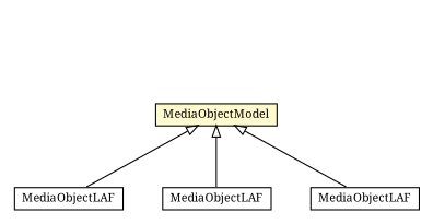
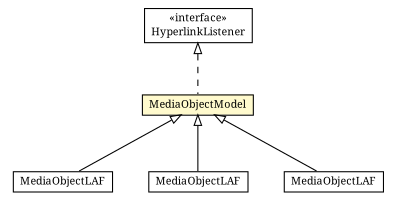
  digraph {
    fontname="Noto Serif"
    nodesep=0.25
    ranksep=0.5
    node [fontcolor=black fontname="Noto Serif" fontsize=10.0 shape=plaintext]
    edge [arrowtail=empty dir=back fontname="Noto Serif" fontsize=10 headport=p labelfontname=Helvetica labelfontsize=10 tailport=p]
    n1 [label=<<table title="org.universAAL.ui.handler.gui.swing.model.FormControl.MediaObjectModel" border="0" cellborder="1" cellspacing="0" cellpadding="2" port="p" bgcolor="lemonChiffon" href="./MediaObjectModel.html"> 		<tr><td><table border="0" cellspacing="0" cellpadding="1"> <tr><td align="center" balign="center"> MediaObjectModel </td></tr> 		</table></td></tr> 		</table>>]
    n2 [label=<<table title="org.universAAL.ui.handler.gui.swing.defaultLookAndFeel.MediaObjectLAF" border="0" cellborder="1" cellspacing="0" cellpadding="2" port="p" href="../../defaultLookAndFeel/MediaObjectLAF.html"> 		<tr><td><table border="0" cellspacing="0" cellpadding="1"> <tr><td align="center" balign="center"> MediaObjectLAF </td></tr> 		</table></td></tr> 		</table>>]
    n3 [label=<<table title="org.universAAL.ui.gui.swing.bluesteelLAF.MediaObjectLAF" border="0" cellborder="1" cellspacing="0" cellpadding="2" port="p" href="../../../../../gui/swing/bluesteelLAF/MediaObjectLAF.html"> 		<tr><td><table border="0" cellspacing="0" cellpadding="1"> <tr><td align="center" balign="center"> MediaObjectLAF </td></tr> 		</table></td></tr> 		</table>>]
    n4 [label=<<table title="org.universAAL.ui.handler.gui.swing.classic.MediaObjectLAF" border="0" cellborder="1" cellspacing="0" cellpadding="2" port="p" href="../../classic/MediaObjectLAF.html"> 		<tr><td><table border="0" cellspacing="0" cellpadding="1"> <tr><td align="center" balign="center"> MediaObjectLAF </td></tr> 		</table></td></tr> 		</table>>]
+   n5 [label=<<table title="javax.swing.event.HyperlinkListener" border="0" cellborder="1" cellspacing="0" cellpadding="2" port="p" href="http://java.sun.com/j2se/1.4.2/docs/api/javax/swing/event/HyperlinkListener.html"> 		<tr><td><table border="0" cellspacing="0" cellpadding="1"> <tr><td align="center" balign="center"> &#171;interface&#187; </td></tr> <tr><td align="center" balign="center"> HyperlinkListener </td></tr> 		</table></td></tr> 		</table>>]
    n1 -> n2
    n1 -> n3
    n1 -> n4
+   n5 -> n1 [style=dashed]
  }
